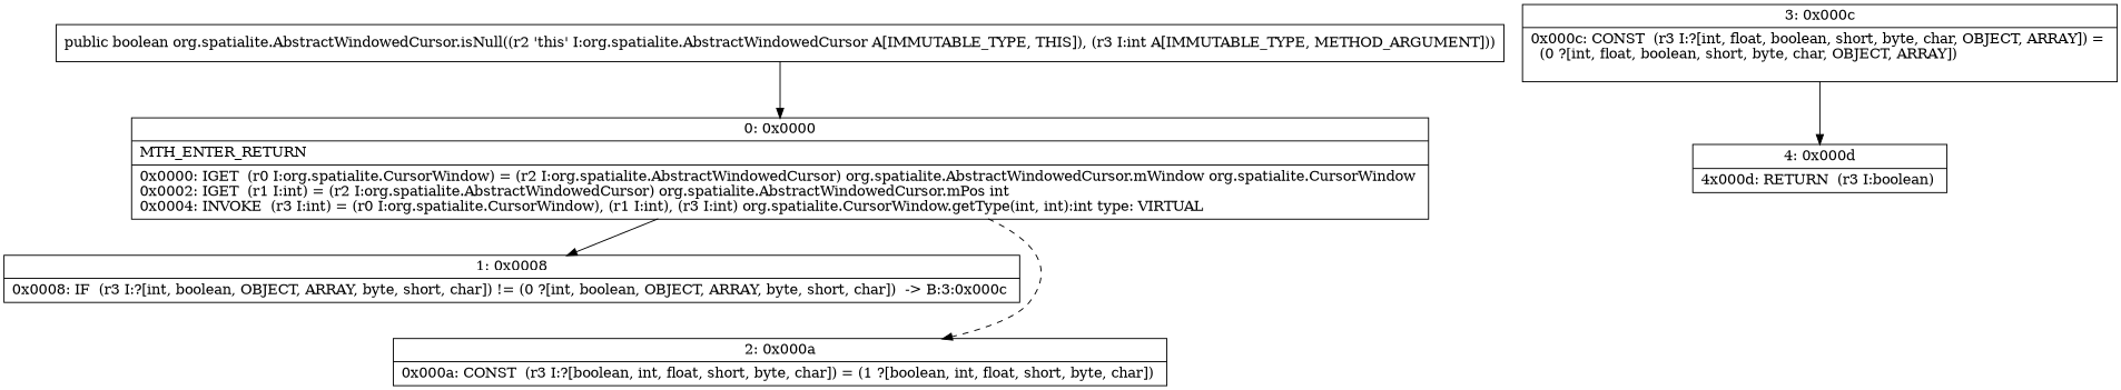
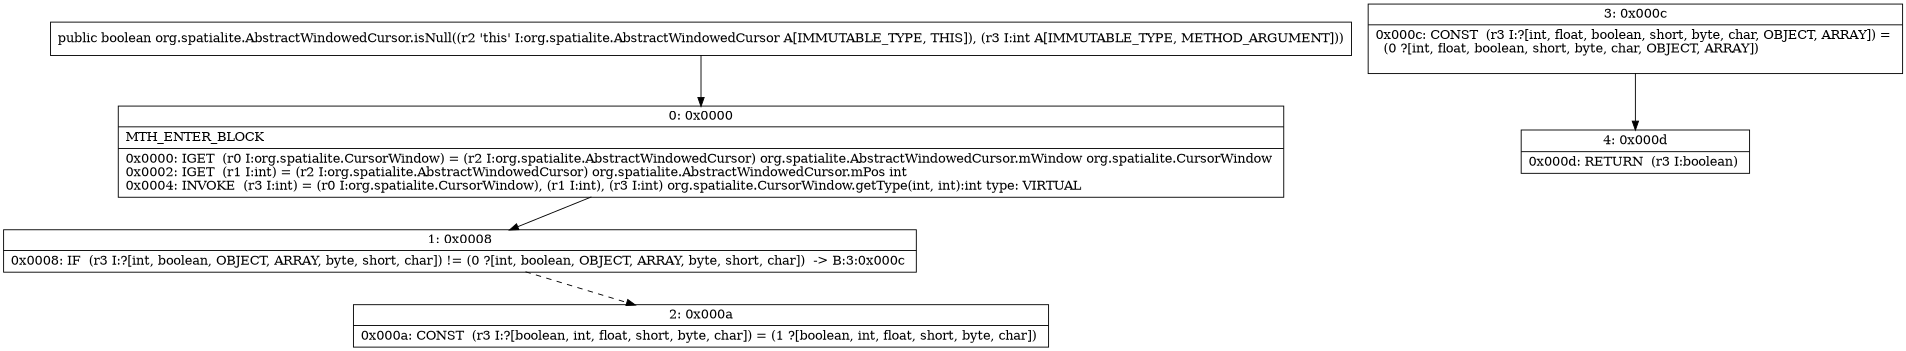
  digraph {
    node [shape=record]
-   n1 [label="{0\:\ 0x0000|MTH_ENTER_RETURN\l|0x0000: IGET  (r0 I:org.spatialite.CursorWindow) = (r2 I:org.spatialite.AbstractWindowedCursor) org.spatialite.AbstractWindowedCursor.mWindow org.spatialite.CursorWindow \l0x0002: IGET  (r1 I:int) = (r2 I:org.spatialite.AbstractWindowedCursor) org.spatialite.AbstractWindowedCursor.mPos int \l0x0004: INVOKE  (r3 I:int) = (r0 I:org.spatialite.CursorWindow), (r1 I:int), (r3 I:int) org.spatialite.CursorWindow.getType(int, int):int type: VIRTUAL \l}"]
+   n1 [label="{0\:\ 0x0000|MTH_ENTER_BLOCK\l|0x0000: IGET  (r0 I:org.spatialite.CursorWindow) = (r2 I:org.spatialite.AbstractWindowedCursor) org.spatialite.AbstractWindowedCursor.mWindow org.spatialite.CursorWindow \l0x0002: IGET  (r1 I:int) = (r2 I:org.spatialite.AbstractWindowedCursor) org.spatialite.AbstractWindowedCursor.mPos int \l0x0004: INVOKE  (r3 I:int) = (r0 I:org.spatialite.CursorWindow), (r1 I:int), (r3 I:int) org.spatialite.CursorWindow.getType(int, int):int type: VIRTUAL \l}"]
    n2 [label="{1\:\ 0x0008|0x0008: IF  (r3 I:?[int, boolean, OBJECT, ARRAY, byte, short, char]) != (0 ?[int, boolean, OBJECT, ARRAY, byte, short, char])  \-\> B:3:0x000c \l}"]
    n3 [label="{2\:\ 0x000a|0x000a: CONST  (r3 I:?[boolean, int, float, short, byte, char]) = (1 ?[boolean, int, float, short, byte, char]) \l}"]
    n4 [label="{3\:\ 0x000c|0x000c: CONST  (r3 I:?[int, float, boolean, short, byte, char, OBJECT, ARRAY]) = \l  (0 ?[int, float, boolean, short, byte, char, OBJECT, ARRAY])\l \l}"]
-   n5 [label="{4\:\ 0x000d|4x000d: RETURN  (r3 I:boolean) \l}"]
+   n5 [label="{4\:\ 0x000d|0x000d: RETURN  (r3 I:boolean) \l}"]
    n6 [label="{public boolean org.spatialite.AbstractWindowedCursor.isNull((r2 'this' I:org.spatialite.AbstractWindowedCursor A[IMMUTABLE_TYPE, THIS]), (r3 I:int A[IMMUTABLE_TYPE, METHOD_ARGUMENT])) }"]
    n1 -> n2
-   n1 -> n3 [style=dashed]
+   n2 -> n3 [style=dashed]
    n4 -> n5
    n6 -> n1
  }
